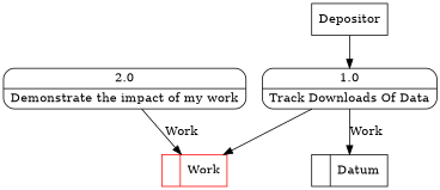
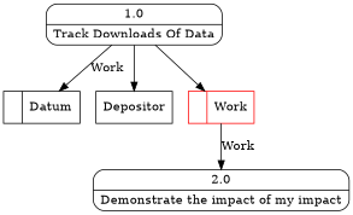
  digraph {
    node [shape=record]
    n1 [label="<f0>  |<f1> Datum "]
    n2 [label=Depositor shape=box]
    n3 [label="{<f0> 1.0|<f1> Track Downloads Of Data }" shape=Mrecord]
    n4 [color=red label="<f0>  |<f1> Work "]
-   n5 [label="{<f0> 2.0|<f1> Demonstrate the impact of my work }" shape=Mrecord]
-   n2 -> n3
+   n5 [label="{<f0> 2.0|<f1> Demonstrate the impact of my impact }" shape=Mrecord]
+   n3 -> n2
    n3 -> n1 [label=Work]
    n3 -> n4
-   n5 -> n4 [label=Work]
+   n4 -> n5 [label=Work]
  }
